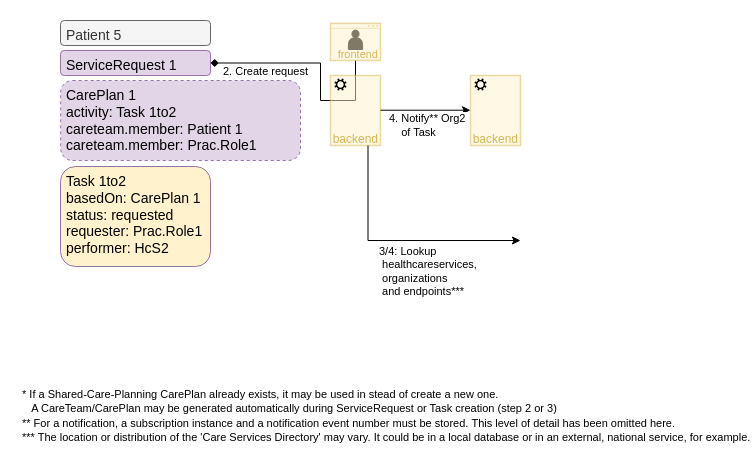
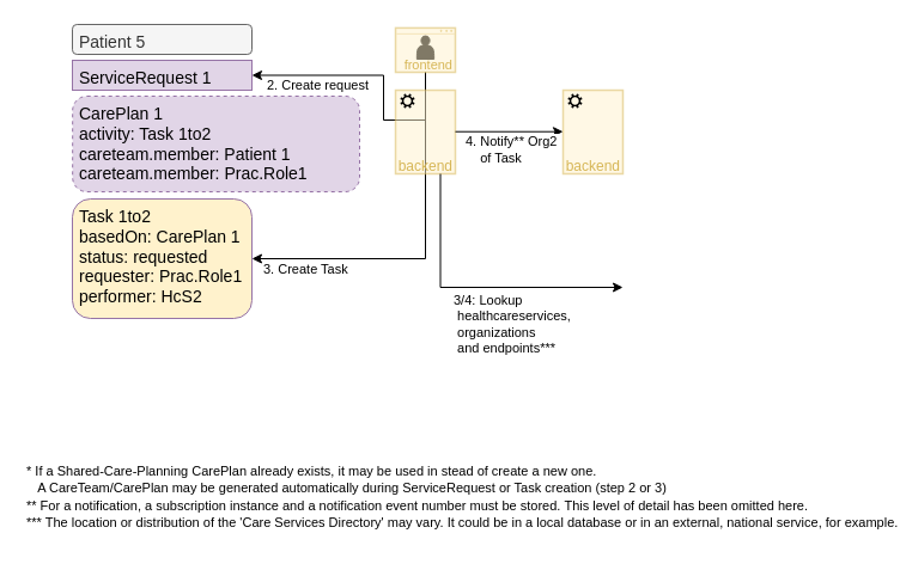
  <mxCell id="0" />
  <mxCell id="1" parent="0" />
  <mxCell id="2" value="Patient 5" style="rounded=1;whiteSpace=wrap;html=1;align=left;verticalAlign=top;spacingTop=0;spacing=2;spacingLeft=4;fontSize=14;fontStyle=0;strokeColor=#666666;fillColor=#f5f5f5;fontColor=#333333;" parent="1" vertex="1"><mxGeometry x="60" y="20" width="150" height="25" as="geometry" /></mxCell>
- <mxCell id="3" value="ServiceRequest 1" style="rounded=1;whiteSpace=wrap;html=1;align=left;verticalAlign=top;spacingTop=0;spacing=2;spacingLeft=4;fontSize=14;fontStyle=0;strokeColor=#9673a6;fillColor=#e1d5e7;" parent="1" vertex="1"><mxGeometry x="60" y="50" width="150" height="25" as="geometry" /></mxCell>
+ <mxCell id="3" value="ServiceRequest 1" style="whiteSpace=wrap;html=1;align=left;verticalAlign=top;spacingTop=0;spacing=2;spacingLeft=4;fontSize=14;fontStyle=0;strokeColor=#9673a6;fillColor=#e1d5e7;rounded=0;" parent="1" vertex="1"><mxGeometry x="60" y="50" width="150" height="25" as="geometry" /></mxCell>
  <mxCell id="4" value="Task 1to2&lt;div&gt;basedOn: CarePlan 1&lt;br&gt;&lt;div&gt;status: requested&lt;/div&gt;&lt;div&gt;&lt;div&gt;&lt;span style=&quot;background-color: initial;&quot;&gt;requester: Prac.Role1&lt;/span&gt;&lt;/div&gt;&lt;div&gt;&lt;span style=&quot;background-color: initial;&quot;&gt;performer: HcS2&lt;/span&gt;&lt;/div&gt;&lt;/div&gt;&lt;/div&gt;" style="rounded=1;whiteSpace=wrap;html=1;align=left;verticalAlign=top;spacingTop=0;spacing=2;spacingLeft=4;fontSize=14;fontStyle=0;strokeColor=#9673a6;fillColor=#fff2cc;" parent="1" vertex="1"><mxGeometry x="60" y="166" width="150" height="100" as="geometry" /></mxCell>
  <mxCell id="5" value="CarePlan 1&lt;div&gt;activity: Task 1to2&lt;br&gt;&lt;div&gt;careteam.member: Patient 1&lt;/div&gt;&lt;div&gt;&lt;span style=&quot;background-color: transparent; color: light-dark(rgb(0, 0, 0), rgb(255, 255, 255));&quot;&gt;careteam.member:&amp;nbsp;&lt;/span&gt;Prac.Role1&lt;/div&gt;&lt;/div&gt;" style="rounded=1;whiteSpace=wrap;html=1;align=left;verticalAlign=top;spacingTop=0;spacing=2;spacingLeft=4;fontSize=14;fontStyle=0;fillColor=#e1d5e7;strokeColor=#9673a6;dashed=1;" parent="1" vertex="1"><mxGeometry x="60.18" y="80" width="239.82" height="80" as="geometry" /></mxCell>
  <mxCell id="6" value="" style="shape=waypoint;sketch=0;size=6;pointerEvents=1;points=[];fillColor=none;resizable=0;rotatable=0;perimeter=centerPerimeter;snapToPoint=1;strokeColor=none;" parent="1" vertex="1"><mxGeometry x="510" y="290" width="20" height="20" as="geometry" /></mxCell>
- <mxCell id="7" style="edgeStyle=orthogonalEdgeStyle;rounded=0;orthogonalLoop=1;jettySize=auto;html=1;exitX=0.5;exitY=1;exitDx=0;exitDy=0;entryX=1;entryY=0.5;entryDx=0;entryDy=0;endArrow=diamond;" parent="1" source="18" target="3" edge="1"><mxGeometry relative="1" as="geometry"><mxPoint x="354.005" y="59.125" as="sourcePoint" /><Array as="points"><mxPoint x="355" y="100" /><mxPoint x="320" y="100" /><mxPoint x="320" y="63" /></Array></mxGeometry></mxCell>
+ <mxCell id="7" style="edgeStyle=orthogonalEdgeStyle;rounded=0;orthogonalLoop=1;jettySize=auto;html=1;exitX=0.5;exitY=1;exitDx=0;exitDy=0;entryX=1;entryY=0.5;entryDx=0;entryDy=0;" parent="1" source="18" target="3" edge="1"><mxGeometry relative="1" as="geometry"><mxPoint x="354.005" y="59.125" as="sourcePoint" /><Array as="points"><mxPoint x="355" y="100" /><mxPoint x="320" y="100" /><mxPoint x="320" y="63" /></Array></mxGeometry></mxCell>
  <mxCell id="8" value="2. Create request" style="edgeLabel;html=1;align=left;verticalAlign=middle;resizable=0;points=[];" parent="7" vertex="1" connectable="0"><mxGeometry x="0.349" y="-1" relative="1" as="geometry"><mxPoint x="-62" y="9" as="offset" /></mxGeometry></mxCell>
+ <mxCell id="9" style="edgeStyle=orthogonalEdgeStyle;rounded=0;orthogonalLoop=1;jettySize=auto;html=1;entryX=1;entryY=0.5;entryDx=0;entryDy=0;exitX=0.5;exitY=1;exitDx=0;exitDy=0;" parent="1" source="18" target="4" edge="1"><mxGeometry relative="1" as="geometry"><mxPoint x="354.009" y="59.125" as="sourcePoint" /><Array as="points"><mxPoint x="355" y="216" /></Array></mxGeometry></mxCell>
+ <mxCell id="10" value="3. Create Task" style="edgeLabel;html=1;align=left;verticalAlign=middle;resizable=0;points=[];" parent="9" vertex="1" connectable="0"><mxGeometry x="0.397" y="-1" relative="1" as="geometry"><mxPoint x="-83" y="9" as="offset" /></mxGeometry></mxCell>
  <mxCell id="11" value="&lt;span style=&quot;color: rgb(0, 0, 0); font-family: Helvetica; font-size: 11px; font-style: normal; font-variant-ligatures: normal; font-variant-caps: normal; font-weight: 400; letter-spacing: normal; orphans: 2; text-align: center; text-indent: 0px; text-transform: none; widows: 2; word-spacing: 0px; -webkit-text-stroke-width: 0px; white-space: nowrap; background-color: rgb(255, 255, 255); text-decoration-thickness: initial; text-decoration-style: initial; text-decoration-color: initial; float: none; display: inline !important;&quot;&gt;* If a Shared-Care-Planning CarePlan already exists, it may be used in stead of create a new one.&lt;/span&gt;&lt;div&gt;&lt;span style=&quot;color: rgb(0, 0, 0); font-family: Helvetica; font-size: 11px; font-style: normal; font-variant-ligatures: normal; font-variant-caps: normal; font-weight: 400; letter-spacing: normal; orphans: 2; text-align: center; text-indent: 0px; text-transform: none; widows: 2; word-spacing: 0px; -webkit-text-stroke-width: 0px; white-space: nowrap; background-color: rgb(255, 255, 255); text-decoration-thickness: initial; text-decoration-style: initial; text-decoration-color: initial; float: none; display: inline !important;&quot;&gt;&amp;nbsp; &amp;nbsp;A CareTeam/CarePlan may be generated automatically during ServiceRequest or Task creation (step 2 or 3)&lt;/span&gt;&lt;/div&gt;&lt;div&gt;&lt;div&gt;&lt;font style=&quot;font-size: 11px;&quot;&gt;&lt;span style=&quot;background-color: rgb(255, 255, 255); text-align: center; text-wrap: nowrap;&quot;&gt;** For a notification, a subscription instance and a notification event number must be stored.&amp;nbsp;&lt;/span&gt;&lt;span style=&quot;background-color: initial;&quot;&gt;This level of detail has been omitted here.&lt;/span&gt;&lt;/font&gt;&lt;/div&gt;&lt;div&gt;&lt;font style=&quot;font-size: 11px;&quot;&gt;&lt;div style=&quot;font-size: 12px;&quot;&gt;&lt;span style=&quot;color: rgb(0, 0, 0); font-size: 11px; text-align: center; text-wrap: nowrap; background-color: rgb(255, 255, 255); float: none; display: inline !important;&quot;&gt;*** The location or distribution of the 'Care Services Directory' may vary.&amp;nbsp;&lt;/span&gt;&lt;span style=&quot;background-color: light-dark(rgb(255, 255, 255), rgb(255, 255, 255)); color: light-dark(rgb(0, 0, 0), rgb(0, 0, 0)); font-size: 11px; text-align: center; text-wrap: nowrap;&quot;&gt;It could be in a local database or in an external, national service, for example.&lt;/span&gt;&lt;/div&gt;&lt;/font&gt;&lt;/div&gt;&lt;/div&gt;" style="text;whiteSpace=wrap;html=1;" parent="1" vertex="1"><mxGeometry x="20" y="380" width="670" height="70" as="geometry" /></mxCell>
  <mxCell id="12" value="" style="group" parent="1" vertex="1" connectable="0"><mxGeometry x="330" y="22.89" width="50" height="37.11" as="geometry" /></mxCell>
  <mxCell id="13" value="" style="shape=actor;whiteSpace=wrap;html=1;fillColor=#000000;" parent="12" vertex="1"><mxGeometry x="17.845" y="6.725" width="14.3" height="19.38" as="geometry" /></mxCell>
  <mxCell id="14" value="" style="ellipse;whiteSpace=wrap;html=1;aspect=fixed;fillColor=#fff2cc;strokeColor=#d6b656;" parent="12" vertex="1"><mxGeometry x="46.13" y="2" width="1" height="1" as="geometry" /></mxCell>
  <mxCell id="15" value="" style="ellipse;whiteSpace=wrap;html=1;aspect=fixed;fillColor=#fff2cc;strokeColor=#d6b656;" parent="12" vertex="1"><mxGeometry x="42.13" y="2" width="1" height="1" as="geometry" /></mxCell>
  <mxCell id="16" value="" style="ellipse;whiteSpace=wrap;html=1;aspect=fixed;fillColor=#fff2cc;strokeColor=#d6b656;" parent="12" vertex="1"><mxGeometry x="37.62" y="2" width="1" height="1" as="geometry" /></mxCell>
  <mxCell id="17" value="" style="endArrow=none;html=1;rounded=0;fillColor=#fff2cc;strokeColor=#d6b656;opacity=50;" parent="12" edge="1"><mxGeometry width="50" height="50" relative="1" as="geometry"><mxPoint x="1" y="5" as="sourcePoint" /><mxPoint x="49" y="5" as="targetPoint" /></mxGeometry></mxCell>
  <mxCell id="18" value="&lt;div&gt;&lt;font style=&quot;font-size: 11px; line-height: 100%;&quot;&gt;&lt;br&gt;&lt;/font&gt;&lt;/div&gt;&lt;font style=&quot;font-size: 11px; line-height: 100%;&quot;&gt;&lt;div&gt;&lt;font style=&quot;font-size: 11px; line-height: 100%;&quot;&gt;&lt;br&gt;&lt;/font&gt;&lt;/div&gt;frontend&lt;/font&gt;" style="rounded=0;whiteSpace=wrap;html=1;strokeWidth=1.5;opacity=50;fillColor=#fff2cc;strokeColor=#d6b656;align=right;fontColor=#D6B656;" parent="12" vertex="1"><mxGeometry width="50" height="37.11" as="geometry" /></mxCell>
  <mxCell id="19" value="" style="group" parent="1" vertex="1" connectable="0"><mxGeometry x="330" y="75" width="50" height="70" as="geometry" /></mxCell>
  <mxCell id="20" value="&lt;div&gt;&lt;font color=&quot;#d6b656&quot;&gt;&lt;br&gt;&lt;/font&gt;&lt;/div&gt;&lt;font color=&quot;#d6b656&quot;&gt;&lt;div&gt;&lt;font color=&quot;#d6b656&quot;&gt;&lt;br&gt;&lt;/font&gt;&lt;/div&gt;&lt;div&gt;&lt;font color=&quot;#d6b656&quot;&gt;&lt;br&gt;&lt;/font&gt;&lt;/div&gt;&lt;div&gt;&lt;font color=&quot;#d6b656&quot;&gt;&lt;br&gt;&lt;/font&gt;&lt;/div&gt;backend&lt;/font&gt;" style="rounded=0;whiteSpace=wrap;html=1;strokeWidth=1.5;opacity=50;fillColor=#fff2cc;strokeColor=#d6b656;align=right;" parent="19" vertex="1"><mxGeometry width="50" height="70" as="geometry" /></mxCell>
  <mxCell id="21" value="" style="sketch=0;pointerEvents=1;shadow=0;dashed=0;html=1;strokeColor=none;labelPosition=center;verticalLabelPosition=bottom;verticalAlign=top;align=center;fillColor=#000000;shape=mxgraph.mscae.enterprise.settings" parent="19" vertex="1"><mxGeometry x="4" y="3" width="12" height="12" as="geometry" /></mxCell>
  <mxCell id="22" value="" style="group" parent="1" vertex="1" connectable="0"><mxGeometry x="470" y="75" width="50" height="70" as="geometry" /></mxCell>
  <mxCell id="23" value="&lt;div&gt;&lt;font color=&quot;#d6b656&quot;&gt;&lt;br&gt;&lt;/font&gt;&lt;/div&gt;&lt;font color=&quot;#d6b656&quot;&gt;&lt;div&gt;&lt;font color=&quot;#d6b656&quot;&gt;&lt;br&gt;&lt;/font&gt;&lt;/div&gt;&lt;div&gt;&lt;font color=&quot;#d6b656&quot;&gt;&lt;br&gt;&lt;/font&gt;&lt;/div&gt;&lt;div&gt;&lt;font color=&quot;#d6b656&quot;&gt;&lt;br&gt;&lt;/font&gt;&lt;/div&gt;backend&lt;/font&gt;" style="rounded=0;whiteSpace=wrap;html=1;strokeWidth=1.5;opacity=50;fillColor=#fff2cc;strokeColor=#d6b656;align=right;" parent="22" vertex="1"><mxGeometry width="50" height="70" as="geometry" /></mxCell>
  <mxCell id="24" value="" style="sketch=0;pointerEvents=1;shadow=0;dashed=0;html=1;strokeColor=none;labelPosition=center;verticalLabelPosition=bottom;verticalAlign=top;align=center;fillColor=#000000;shape=mxgraph.mscae.enterprise.settings" parent="22" vertex="1"><mxGeometry x="4" y="3" width="12" height="12" as="geometry" /></mxCell>
  <mxCell id="25" style="edgeStyle=orthogonalEdgeStyle;rounded=0;orthogonalLoop=1;jettySize=auto;html=1;exitX=0.75;exitY=1;exitDx=0;exitDy=0;" edge="1" parent="1"><mxGeometry relative="1" as="geometry"><mxPoint x="367.5" y="145" as="sourcePoint" /><mxPoint x="520" y="240" as="targetPoint" /><Array as="points"><mxPoint x="368" y="240" /><mxPoint x="520" y="240" /></Array></mxGeometry></mxCell>
  <mxCell id="26" value="3/4: Lookup&amp;nbsp;&lt;div&gt;&amp;nbsp;healthcareservices,&lt;div&gt;&amp;nbsp;organizations&amp;nbsp;&lt;div&gt;&amp;nbsp;and endpoints***&lt;/div&gt;&lt;/div&gt;&lt;/div&gt;" style="edgeLabel;html=1;align=left;verticalAlign=middle;resizable=0;points=[];" vertex="1" connectable="0" parent="25"><mxGeometry x="0.131" relative="1" as="geometry"><mxPoint x="-36" y="30" as="offset" /></mxGeometry></mxCell>
  <mxCell id="27" style="edgeStyle=orthogonalEdgeStyle;rounded=0;orthogonalLoop=1;jettySize=auto;html=1;" edge="1" parent="1"><mxGeometry relative="1" as="geometry"><mxPoint x="380" y="109.71" as="sourcePoint" /><mxPoint x="470" y="109.71" as="targetPoint" /></mxGeometry></mxCell>
  <mxCell id="28" value="4. Notify** Org2&amp;nbsp;&lt;div&gt;&amp;nbsp; &amp;nbsp; of Task&lt;/div&gt;" style="edgeLabel;html=1;align=left;verticalAlign=middle;resizable=0;points=[];" vertex="1" connectable="0" parent="27"><mxGeometry x="0.244" relative="1" as="geometry"><mxPoint x="-49" y="15" as="offset" /></mxGeometry></mxCell>
